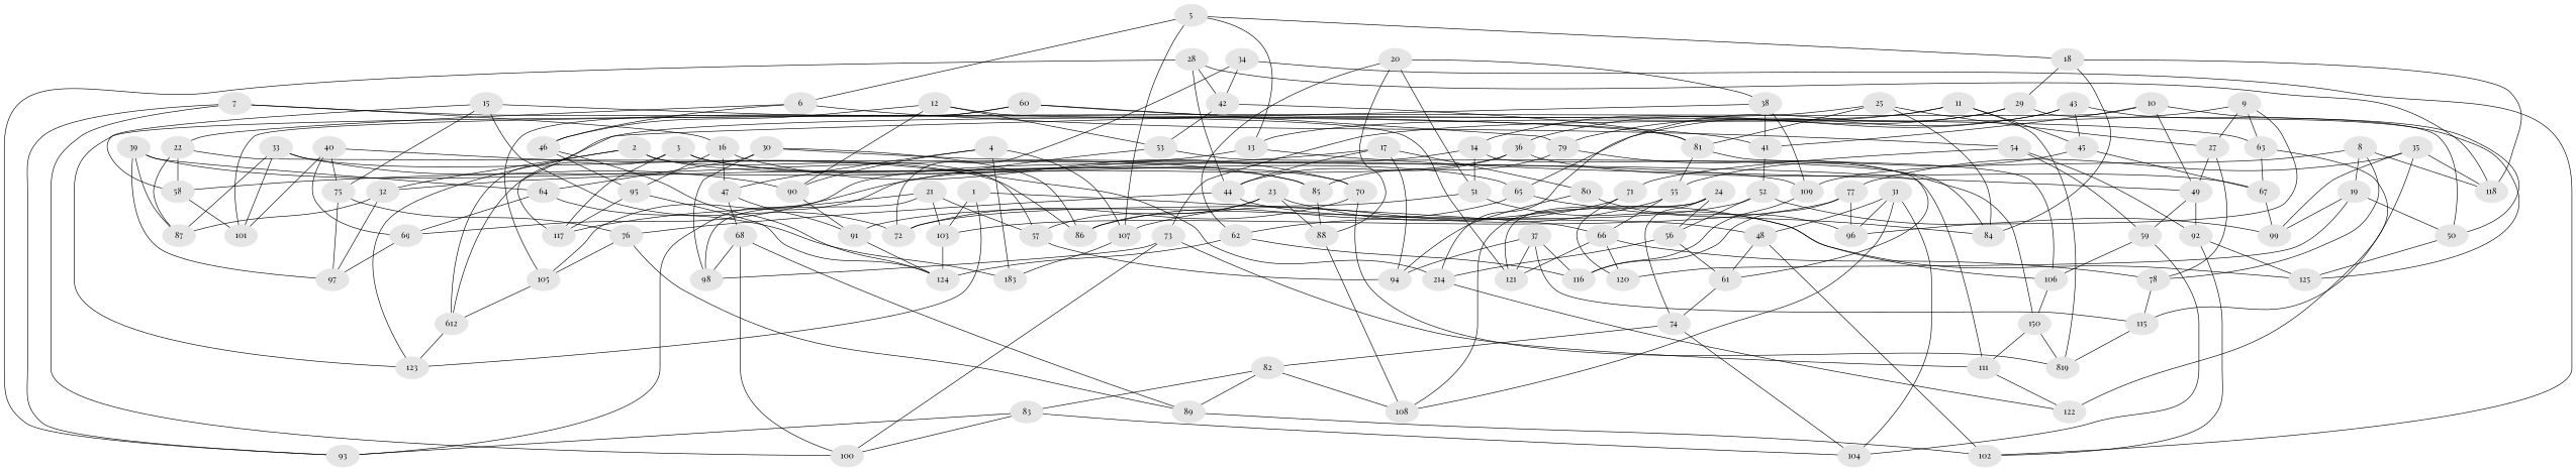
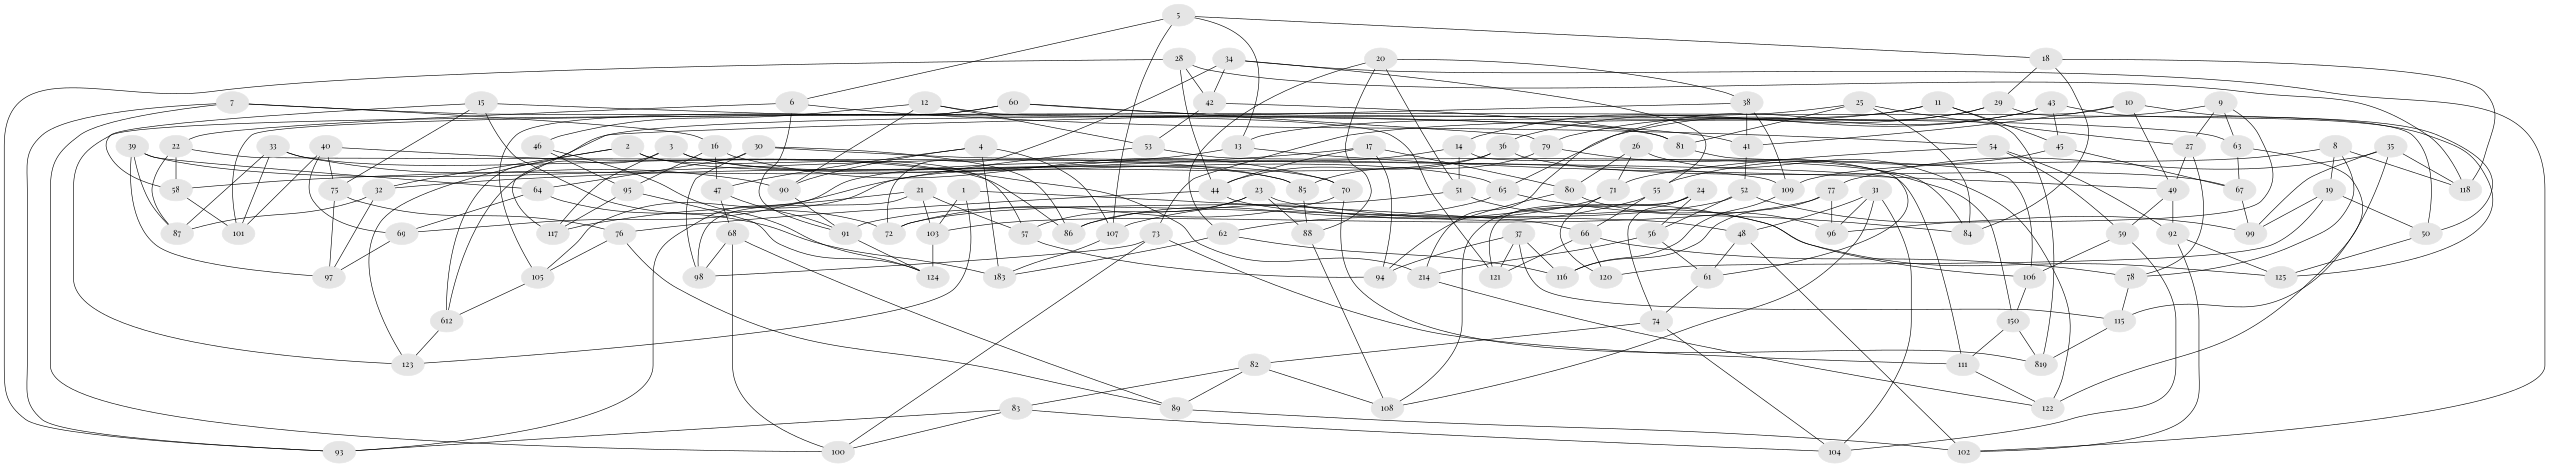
  graph {
    fontname="Playfair Display"
    node [color=gray90 fontname="Playfair Display" style=filled]
    edge [fontname="Playfair Display"]
    1
    66
    103
    123
    78
    121
    120
    92
    125
    102
    124
    2
    32
    57
    85
    87
    97
    94
    88
    3
    65
    70
    n23 [label=612]
    117
    84
    86
    n27 [label=819]
    72
    4
    47
    90
    107
    n33 [label=183]
    68
    91
    5
    6
    13
    18
    22
    46
    54
    49
    58
    118
    29
    111
    95
    71
    59
    7
    16
    81
    93
    100
    106
    8
    19
    109
    50
    99
    115
    116
    9
    27
    63
    73
    96
    122
    67
    98
    10
    41
    101
    52
    11
    14
    45
    51
    61
    69
    55
    12
    53
    74
    15
    75
    76
    17
    44
    80
    48
    36
    n94 [label=214]
    20
    38
    62
    108
    21
    23
    24
    56
    104
    82
    25
+   26
    105
    89
    28
    42
    30
    64
    31
    33
    34
    35
    77
    37
    39
    40
    43
    79
    n123 [label=150]
    60
    83
    1 -- 66
    1 -- 103
    1 -- 123
    66 -- 78
    66 -- 121
    66 -- 120
    103 -- 124
    78 -- 115
    92 -- 125
    92 -- 102
    2 -- 123
    2 -- 32
    2 -- 57
    2 -- 85
    32 -- 87
    32 -- 97
    57 -- 94
    85 -- 88
    88 -- 108
    3 -- 65
    3 -- 70
    3 -- n23
    3 -- 117
    65 -- 84
    65 -- 86
    70 -- n27
    70 -- 72
    n23 -- 123
    4 -- 47
    4 -- 90
    4 -- 107
    4 -- n33
    47 -- 68
    47 -- 91
    90 -- 91
    107 -- n33
    68 -- 100
    68 -- 98
    68 -- 89
    91 -- 124
    5 -- 107
    5 -- 6
    5 -- 13
    5 -- 18
    6 -- 22
-   6 -- 46
+   6 -- 91
    6 -- 54
    13 -- 49
    13 -- 58
    18 -- 84
    18 -- 118
    18 -- 29
    22 -- 87
    22 -- 58
    22 -- 111
    46 -- 124
    46 -- 95
    54 -- 92
    54 -- 71
    54 -- 59
    49 -- 92
    49 -- 59
    58 -- 101
    29 -- 50
    29 -- 36
    29 -- n94
    111 -- 122
    95 -- 124
    95 -- 117
    71 -- 120
    71 -- 107
    59 -- 106
    59 -- 104
    7 -- 16
    7 -- 81
    7 -- 93
    7 -- 100
    16 -- 70
    16 -- 47
    16 -- 95
    81 -- 106
    106 -- n123
    8 -- 78
    8 -- 118
    8 -- 19
    8 -- 109
    19 -- 120
    19 -- 50
    19 -- 99
    109 -- 116
    50 -- 125
    115 -- n27
    9 -- 27
    9 -- 63
    9 -- 73
    9 -- 96
    27 -- 78
    27 -- 49
    63 -- 122
    63 -- 67
    73 -- 111
    73 -- 100
    73 -- 98
    67 -- 99
    10 -- 49
    10 -- 50
    10 -- 41
    10 -- 101
    41 -- 52
    52 -- 91
    52 -- 99
    52 -- 56
    11 -- n27
    11 -- 13
    11 -- 14
    11 -- 45
    14 -- 51
    14 -- 61
    14 -- 69
    45 -- 67
    45 -- 55
    51 -- 72
    51 -- 106
    61 -- 74
    69 -- 97
    55 -- 66
    55 -- 62
    12 -- 121
    12 -- 90
    12 -- 46
    12 -- 53
    53 -- 84
    53 -- 93
    74 -- 104
    74 -- 82
    15 -- 72
    15 -- 58
    15 -- 41
    15 -- 75
    75 -- 97
    75 -- 76
    76 -- 105
    76 -- 89
    17 -- 32
    17 -- 94
    17 -- 44
    17 -- 80
    44 -- 76
    44 -- 48
    80 -- 94
    80 -- 96
    48 -- 102
    48 -- 61
    36 -- 67
    36 -- 44
    36 -- 105
    n94 -- 122
    20 -- 88
    20 -- 51
    20 -- 38
    20 -- 62
    38 -- 117
    38 -- 109
    38 -- 41
-   62 -- 124
+   62 -- n33
    62 -- 116
    21 -- 103
    21 -- 57
    21 -- 117
    21 -- 98
    23 -- 125
    23 -- 57
    23 -- 88
    23 -- 86
    24 -- 121
    24 -- 74
    24 -- 108
    24 -- 56
    56 -- 61
    56 -- n94
    82 -- 108
    82 -- 89
    82 -- 83
    25 -- n23
    25 -- 84
    25 -- 81
    25 -- 27
+   26 -- 71
+   26 -- 122
+   26 -- 80
    105 -- n23
    89 -- 102
    28 -- 118
    28 -- 93
    28 -- 44
    28 -- 42
    42 -- 81
    42 -- 53
    30 -- 86
    30 -- 109
    30 -- 98
    30 -- 64
    64 -- n33
    64 -- 69
    31 -- 96
    31 -- 48
    31 -- 108
    31 -- 104
    33 -- 87
    33 -- 86
    33 -- 90
    33 -- 101
    34 -- 102
    34 -- 72
-   81 -- 55
+   34 -- 55
    34 -- 42
    35 -- 118
    35 -- 99
    35 -- 115
    35 -- 77
    77 -- 103
    77 -- 116
    77 -- 96
    37 -- 121
    37 -- 94
    37 -- 115
    37 -- 116
    39 -- 85
    39 -- 87
    39 -- 97
    39 -- 64
    40 -- 101
    40 -- 69
    40 -- 75
    40 -- n94
    43 -- 125
    43 -- 65
    43 -- 45
    43 -- 79
    79 -- 85
    79 -- n123
    n123 -- n27
    n123 -- 111
    60 -- 123
    60 -- 63
    60 -- 105
    60 -- 79
    83 -- 93
    83 -- 100
    83 -- 104
  }
